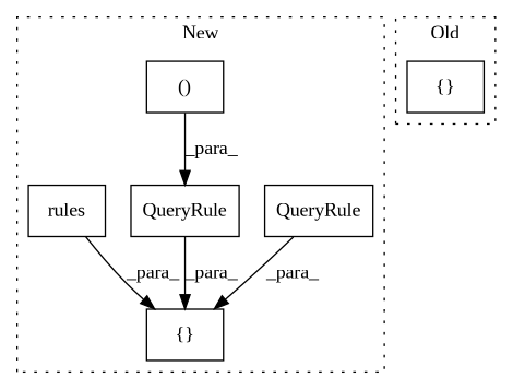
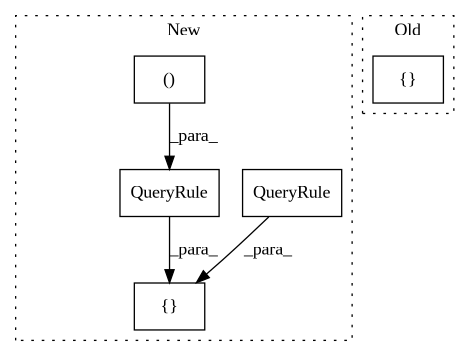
  digraph {
    fontname="Liberation Serif"
    node [a=32 l="10,2" shape=box fontname="Liberation Serif"]
    edge [fontname="Liberation Serif"]
    n1 [label=QueryRule s="1747,1815"]
    n2 [a=4 l="1,1" label="{}" s="1528,1894"]
    n3 [label=QueryRule s="1818,1892"]
    n4 [a=106 l=42 label="()" s=1850]
-   n5 [l=7 label=rules s=1663]
    n6 [a=4 l="1,1" label="{}" s="1576,1957"]
    subgraph cluster_1 {
      label=New
      style=dotted
      n1
      n2
      n3
      n4
-     n5
    }
    subgraph cluster_2 {
      label=Old
      style=dotted
      n6
    }
    n1 -> n2 [label=_para_]
    n3 -> n2 [label=_para_]
    n4 -> n3 [label=_para_]
-   n5 -> n2 [label=_para_]
  }
